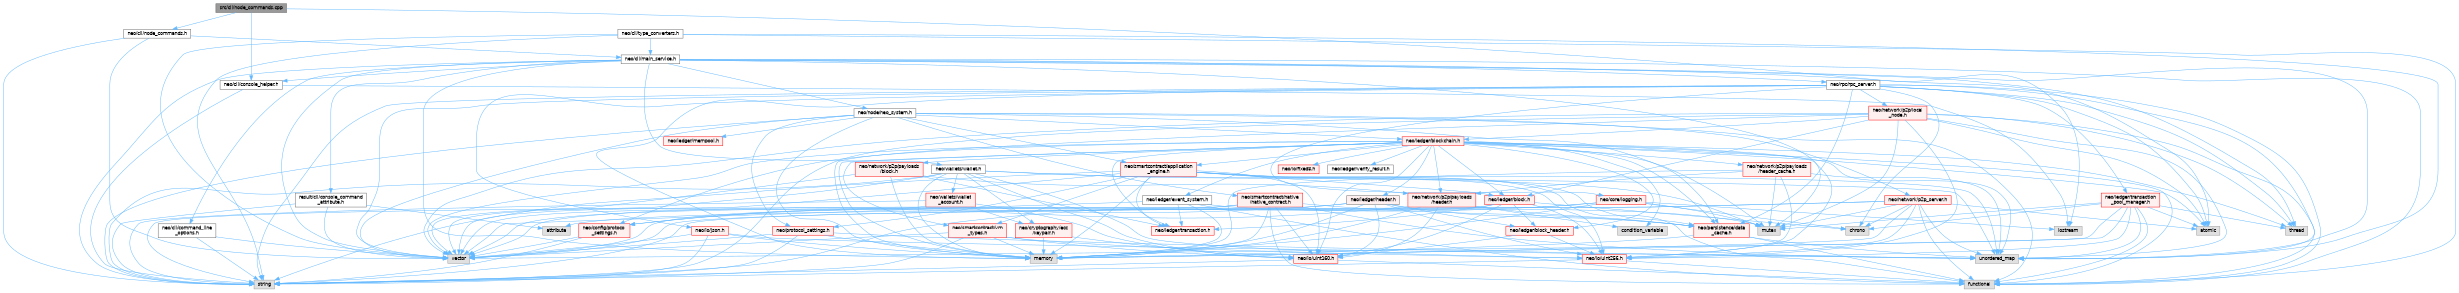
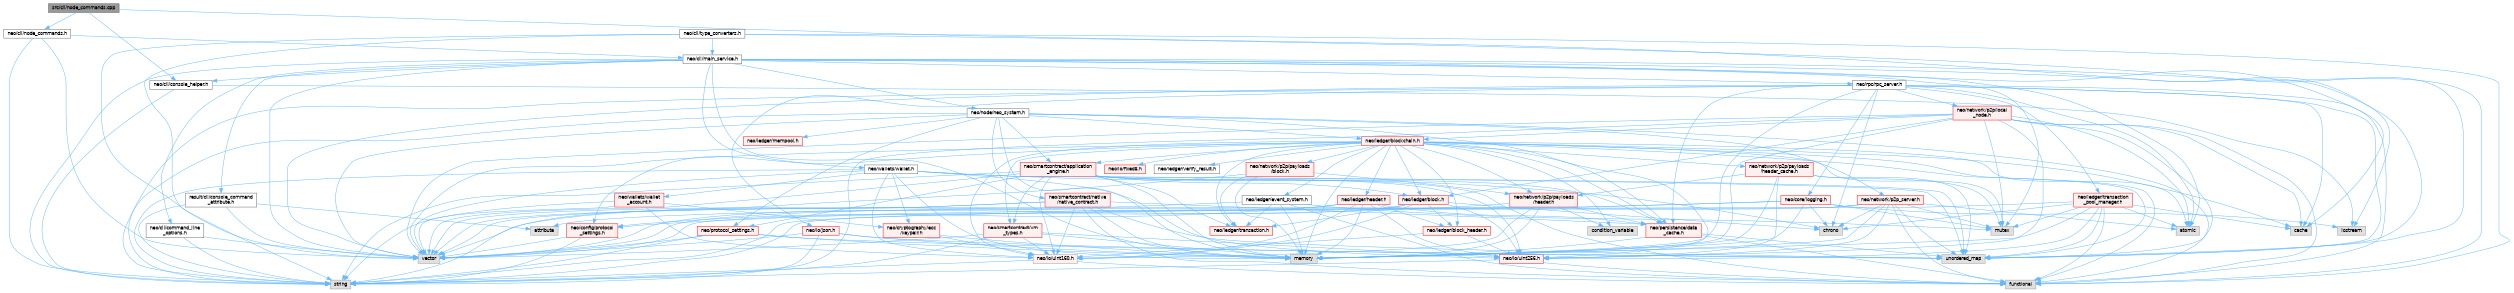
  digraph {
    node [color=red fillcolor="#FFF0F0" fontname=Helvetica fontsize=10 shape=box style=filled]
    edge [color=steelblue1 fontname=Helvetica fontsize=10 labelfontname=Helvetica labelfontsize=10 style=solid]
    n1 [color=gray40 fillcolor=grey60 fontcolor=black height=0.2 label="src/cli/node_commands.cpp" width=0.4]
    n2 [color=grey40 fillcolor=white height=0.2 label="neo/cli/console_helper.h" width=0.4]
    n3 [color=grey60 fillcolor="#E0E0E0" height=0.2 label=iostream width=0.4]
    n4 [color=grey40 fillcolor=white height=0.2 label="neo/cli/node_commands.h" width=0.4]
    n5 [color=grey60 fillcolor="#E0E0E0" height=0.2 label=string width=0.4]
    n6 [color=grey40 fillcolor=white height=0.2 label="neo/cli/main_service.h" width=0.4]
    n7 [color=grey60 fillcolor="#E0E0E0" height=0.2 label=vector width=0.4]
    n8 [color=grey40 fillcolor=white height=0.2 label="neo/cli/command_line\l_options.h" width=0.4]
    n9 [color=grey40 fillcolor=white height=0.2 label="result/cli/console_command\l_attribute.h" width=0.4]
    n10 [color=grey60 fillcolor="#E0E0E0" height=0.2 label=functional width=0.4]
    n11 [color=grey60 fillcolor="#E0E0E0" height=0.2 label=unordered_map width=0.4]
    n12 [color=grey40 fillcolor=white height=0.2 label="neo/node/neo_system.h" width=0.4]
    n13 [color=grey60 fillcolor="#E0E0E0" height=0.2 label=memory width=0.4]
    n14 [color=grey60 fillcolor="#E0E0E0" height=0.2 label=mutex width=0.4]
    n15 [color=grey60 fillcolor="#E0E0E0" height=0.2 label=atomic width=0.4]
-   n16 [color=grey60 fillcolor="#E0E0E0" height=0.2 label=thread width=0.4]
+   n16 [color=grey60 fillcolor="#E0E0E0" height=0.2 label=cache width=0.4]
    n17 [color=grey40 fillcolor=white height=0.2 label="neo/rpc/rpc_server.h" width=0.4]
    n18 [color=grey40 fillcolor=white height=0.2 label="neo/wallets/wallet.h" width=0.4]
    n19 [color=grey60 fillcolor="#E0E0E0" height=0.2 label=attribute width=0.4]
    n20 [color=grey40 fillcolor=white height=0.2 label="neo/cli/type_converters.h" width=0.4]
    n21 [height=0.2 label="neo/ledger/blockchain.h" width=0.4]
    n22 [height=0.2 label="neo/persistence/data\l_cache.h" width=0.4]
    n23 [height=0.2 label="neo/smartcontract/application\l_engine.h" width=0.4]
    n24 [height=0.2 label="neo/protocol_settings.h" width=0.4]
    n25 [height=0.2 label="neo/ledger/mempool.h" width=0.4]
    n26 [height=0.2 label="neo/network/p2p_server.h" width=0.4]
    n27 [height=0.2 label="neo/smartcontract/native\l/native_contract.h" width=0.4]
    n28 [color=grey60 fillcolor="#E0E0E0" height=0.2 label=chrono width=0.4]
    n29 [height=0.2 label="neo/core/logging.h" width=0.4]
    n30 [height=0.2 label="neo/io/json.h" width=0.4]
    n31 [height=0.2 label="neo/ledger/transaction\l_pool_manager.h" width=0.4]
    n32 [height=0.2 label="neo/network/p2p/local\l_node.h" width=0.4]
-   n33 [height=0.2 label="neo/io/uint160.h" width=0.4]
+   n33 [color=grey60 height=0.2 label="neo/io/uint160.h" width=0.4]
    n34 [height=0.2 label="neo/io/uint256.h" width=0.4]
    n35 [height=0.2 label="neo/cryptography/ecc\l/keypair.h" width=0.4]
    n36 [height=0.2 label="neo/wallets/wallet\l_account.h" width=0.4]
    n37 [height=0.2 label="neo/ledger/block.h" width=0.4]
    n38 [height=0.2 label="neo/ledger/block_header.h" width=0.4]
    n39 [height=0.2 label="neo/ledger/transaction.h" width=0.4]
    n40 [color=grey40 fillcolor=white height=0.2 label="neo/ledger/event_system.h" width=0.4]
-   n41 [color=grey40 height=0.2 label="neo/ledger/header.h" width=0.4]
+   n41 [height=0.2 label="neo/ledger/header.h" width=0.4]
    n42 [height=0.2 label="neo/config/protocol\l_settings.h" width=0.4]
    n43 [height=0.2 label="neo/network/p2p/payloads\l/block.h" width=0.4]
    n44 [height=0.2 label="neo/network/p2p/payloads\l/header.h" width=0.4]
    n45 [height=0.2 label="neo/network/p2p/payloads\l/header_cache.h" width=0.4]
    n46 [height=0.2 label="neo/io/fixed8.h" width=0.4]
    n47 [color=grey40 fillcolor=white height=0.2 label="neo/ledger/verify_result.h" width=0.4]
    n48 [height=0.2 label="neo/smartcontract/vm\l_types.h" width=0.4]
    n49 [color=grey60 fillcolor="#E0E0E0" height=0.2 label=condition_variable width=0.4]
    n1 -> n2
    n1 -> n3
    n1 -> n4
    n2 -> n3
    n2 -> n5
    n4 -> n5
    n4 -> n6
    n4 -> n7
    n6 -> n2
    n6 -> n5
    n6 -> n7
    n6 -> n8
    n6 -> n9
    n6 -> n10
    n6 -> n11
    n6 -> n12
    n6 -> n13
    n6 -> n14
    n6 -> n15
    n6 -> n16
    n6 -> n17
    n6 -> n18
    n8 -> n5
    n8 -> n7
    n9 -> n5
    n9 -> n7
    n9 -> n19
    n12 -> n5
    n12 -> n7
    n12 -> n10
    n12 -> n13
    n12 -> n21
    n12 -> n22
    n12 -> n23
    n12 -> n24
    n12 -> n25
    n12 -> n26
    n12 -> n27
    n17 -> n5
    n17 -> n7
    n17 -> n10
    n17 -> n11
    n17 -> n13
    n17 -> n15
    n17 -> n16
    n17 -> n22
    n17 -> n28
    n17 -> n29
    n17 -> n30
    n17 -> n31
    n17 -> n32
    n18 -> n5
    n18 -> n7
    n18 -> n11
    n18 -> n13
-   n18 -> n14
+   n18 -> n28
    n18 -> n33
    n18 -> n34
    n18 -> n35
    n18 -> n36
    n20 -> n5
    n20 -> n6
    n20 -> n7
    n20 -> n10
    n20 -> n11
    n21 -> n7
    n21 -> n10
    n21 -> n11
    n21 -> n13
    n21 -> n14
    n21 -> n15
    n21 -> n16
    n21 -> n22
    n21 -> n23
    n21 -> n33
    n21 -> n34
    n21 -> n37
    n21 -> n38
    n21 -> n39
    n21 -> n40
    n21 -> n41
    n21 -> n42
    n21 -> n43
    n21 -> n44
    n21 -> n45
    n21 -> n46
    n21 -> n47
    n21 -> n48
    n21 -> n49
    n22 -> n10
    n22 -> n11
    n22 -> n13
    n23 -> n5
    n23 -> n7
    n23 -> n10
    n23 -> n11
    n23 -> n13
    n23 -> n22
    n23 -> n24
    n23 -> n33
    n23 -> n34
    n23 -> n37
    n23 -> n39
    n23 -> n48
    n24 -> n5
    n24 -> n7
    n24 -> n11
    n24 -> n13
    n26 -> n5
    n26 -> n7
    n26 -> n10
    n26 -> n11
    n26 -> n13
    n26 -> n14
    n26 -> n15
    n26 -> n28
    n26 -> n34
    n27 -> n5
    n27 -> n7
    n27 -> n10
    n27 -> n11
    n27 -> n13
    n27 -> n22
    n27 -> n33
    n29 -> n3
    n29 -> n5
    n29 -> n13
    n29 -> n14
    n29 -> n19
    n29 -> n28
    n30 -> n5
    n30 -> n7
    n30 -> n11
    n30 -> n13
    n31 -> n7
    n31 -> n10
    n31 -> n11
    n31 -> n13
    n31 -> n14
    n31 -> n15
    n31 -> n16
    n31 -> n28
    n31 -> n34
    n32 -> n5
    n32 -> n7
    n32 -> n10
    n32 -> n11
    n32 -> n13
    n32 -> n14
    n32 -> n15
    n32 -> n16
    n32 -> n21
    n32 -> n34
    n32 -> n37
    n33 -> n5
    n33 -> n10
    n34 -> n5
    n34 -> n10
    n35 -> n13
    n35 -> n33
    n36 -> n5
    n36 -> n7
    n36 -> n33
    n36 -> n35
    n37 -> n7
    n37 -> n28
    n37 -> n33
    n37 -> n34
    n37 -> n38
    n37 -> n39
    n38 -> n33
    n38 -> n34
    n40 -> n7
    n40 -> n10
    n40 -> n13
    n40 -> n14
    n40 -> n39
    n41 -> n7
    n41 -> n13
    n41 -> n22
    n41 -> n33
    n41 -> n34
    n41 -> n38
    n41 -> n42
    n42 -> n5
    n42 -> n7
    n43 -> n7
    n43 -> n13
    n43 -> n39
    n43 -> n44
    n44 -> n13
    n44 -> n22
    n44 -> n33
    n44 -> n42
    n44 -> n49
    n45 -> n11
    n45 -> n13
    n45 -> n14
    n45 -> n34
    n45 -> n44
    n48 -> n5
    n48 -> n7
    n48 -> n13
    n48 -> n33
    n48 -> n34
  }
